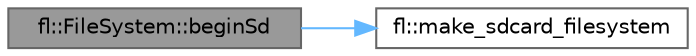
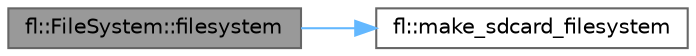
  digraph {
    rankdir=LR
    node [fontname=Helvetica fontsize=10 shape=box style=filled]
-   n1 [color=gray40 fillcolor=grey60 fontcolor=black height=0.2 label="fl::FileSystem::beginSd" width=0.4]
+   n1 [color=gray40 fillcolor=grey60 fontcolor=black height=0.2 label="fl::FileSystem::filesystem" width=0.4]
    n2 [color=grey40 fillcolor=white height=0.2 label="fl::make_sdcard_filesystem" width=0.4]
    n1 -> n2 [color=steelblue1 fontname=Helvetica fontsize=10 labelfontname=Helvetica labelfontsize=10 style=solid]
  }
